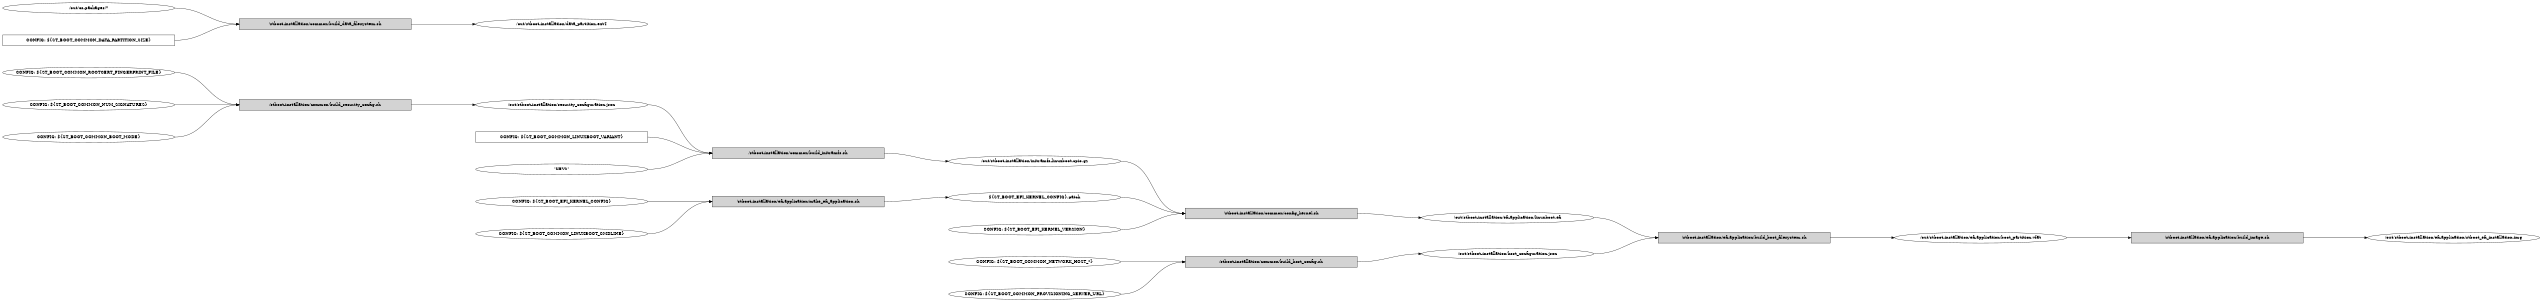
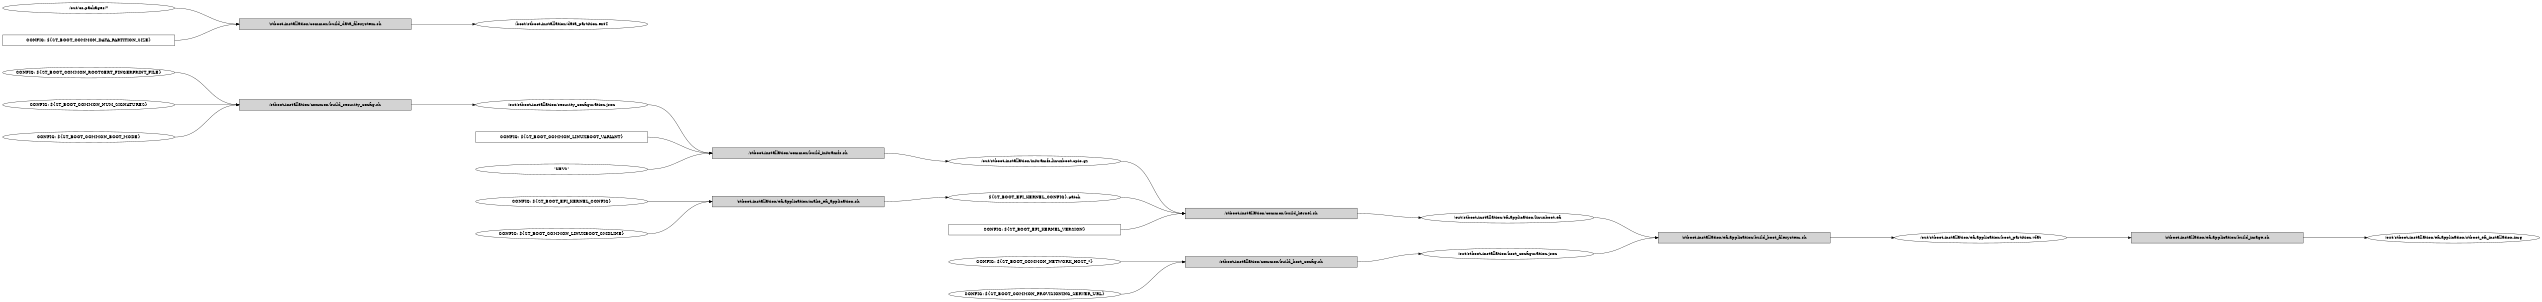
  digraph {
    constraint=false
    nodesep=1
    rankdir=LR
    ranksep=3
    node [fixedsize=true shape=ellipse style=solid]
    edge [headport=w tailport=e]
    "CONFIG: ${ST_BOOT_COMMON_ROOTCERT_FINGERPRINT_FILE}" [width=8]
    "CONFIG: ${ST_BOOT_COMMON_NUM_SIGNATURES}" [width=8]
    "CONFIG: ${ST_BOOT_COMMON_BOOT_MODE}" [width=8]
    "/out/stboot-installation/security_configuration.json" [width=8]
    "CONFIG: ${ST_BOOT_COMMON_LINUXBOOT_VARIANT}" [shape=box width=8]
    "\"KEYS\"" [width=8]
    "/out/stboot-installation/initramfs-linuxboot.cpio.gz" [width=8]
    "CONFIG: ${ST_BOOT_EFI_KERNEL_CONFIG}" [width=8]
    "CONFIG: ${ST_BOOT_COMMON_LINUXBOOT_CMDLINE}" [width=8]
    "${ST_BOOT_EFI_KERNEL_CONFIG}.patch" [width=8]
-   "CONFIG: ${ST_BOOT_EFI_KERNEL_VERSION}" [width=8]
+   "CONFIG: ${ST_BOOT_EFI_KERNEL_VERSION}" [shape=box width=8]
    "/out/stboot-installation/efi-application/linuxboot.efi" [width=8]
    "CONFIG: ${ST_BOOT_COMMON_NETWORK_HOST_*}" [width=8]
    "CONFIG: ${ST_BOOT_COMMON_PROVISIONING_SERVER_URL}" [width=8]
    "/out/stboot-installation/host_configuration.json" [width=8]
    "/out/stboot-installation/efi-application/boot_partition.vfat" [width=8]
    "/out/os-packages/\*" [width=8]
    "CONFIG: ${ST_BOOT_COMMON_DATA_PARTITION_SIZE}" [shape=box width=8]
-   "/out/stboot-installation/data_partition.ext4" [width=8]
+   "/out/stboot-installation/data_partition.ext4" [width=8 label="/boot/stboot-installation/data_partition.ext4"]
    "/out/stboot-installation/efi-application/stboot_efi_installation.img" [width=8]
    "/stboot-installation/common/build_security_config.sh" [shape=box style=filled width=8]
    "/stboot-installation/common/build_initramfs.sh" [shape=box style=filled width=8]
-   "/stboot-installation/common/build_kernel.sh" [shape=box style=filled width=8 label="/stboot-installation/common/config_kernel.sh"]
+   "/stboot-installation/common/build_kernel.sh" [shape=box style=filled width=8]
    "/stboot-installation/efi-application/make_efi_application.sh" [shape=box style=filled width=8]
    "/stboot-installation/efi-application/build_boot_filesystem.sh" [shape=box style=filled width=8]
    "/stboot-installation/common/build_host_config.sh" [shape=box style=filled width=8]
    "/stboot-installation/efi-application/build_image.sh" [shape=box style=filled width=8]
    "/stboot-installation/common/build_data_filesystem.sh" [shape=box style=filled width=8]
    subgraph sub_1 {
      "CONFIG: ${ST_BOOT_COMMON_ROOTCERT_FINGERPRINT_FILE}"
      "CONFIG: ${ST_BOOT_COMMON_NUM_SIGNATURES}"
      "CONFIG: ${ST_BOOT_COMMON_BOOT_MODE}"
    }
    subgraph sub_2 {
      "/out/stboot-installation/security_configuration.json"
    }
    subgraph sub_3 {
      "/out/stboot-installation/security_configuration.json"
      "CONFIG: ${ST_BOOT_COMMON_LINUXBOOT_VARIANT}"
      "\"KEYS\""
    }
    subgraph sub_4 {
      "/out/stboot-installation/initramfs-linuxboot.cpio.gz"
    }
    subgraph sub_5 {
      "CONFIG: ${ST_BOOT_EFI_KERNEL_CONFIG}"
      "CONFIG: ${ST_BOOT_COMMON_LINUXBOOT_CMDLINE}"
    }
    subgraph sub_6 {
      "${ST_BOOT_EFI_KERNEL_CONFIG}.patch"
    }
    subgraph sub_7 {
      "/out/stboot-installation/initramfs-linuxboot.cpio.gz"
      "${ST_BOOT_EFI_KERNEL_CONFIG}.patch"
      "CONFIG: ${ST_BOOT_EFI_KERNEL_VERSION}"
    }
    subgraph sub_8 {
      "/out/stboot-installation/efi-application/linuxboot.efi"
    }
    subgraph sub_9 {
      "CONFIG: ${ST_BOOT_COMMON_NETWORK_HOST_*}"
      "CONFIG: ${ST_BOOT_COMMON_PROVISIONING_SERVER_URL}"
    }
    subgraph sub_10 {
      "/out/stboot-installation/host_configuration.json"
    }
    subgraph sub_11 {
      "/out/stboot-installation/efi-application/linuxboot.efi"
      "/out/stboot-installation/host_configuration.json"
    }
    subgraph sub_12 {
      "/out/stboot-installation/efi-application/boot_partition.vfat"
    }
    subgraph sub_13 {
      "/out/os-packages/\*"
      "CONFIG: ${ST_BOOT_COMMON_DATA_PARTITION_SIZE}"
    }
    subgraph sub_14 {
      "/out/stboot-installation/data_partition.ext4"
    }
    subgraph sub_15 {
      "/out/stboot-installation/efi-application/boot_partition.vfat"
      "/out/stboot-installation/data_partition.ext4"
    }
    subgraph sub_16 {
      "/out/stboot-installation/efi-application/stboot_efi_installation.img"
    }
    "CONFIG: ${ST_BOOT_COMMON_ROOTCERT_FINGERPRINT_FILE}" -> "/stboot-installation/common/build_security_config.sh"
    "CONFIG: ${ST_BOOT_COMMON_NUM_SIGNATURES}" -> "/stboot-installation/common/build_security_config.sh"
    "CONFIG: ${ST_BOOT_COMMON_BOOT_MODE}" -> "/stboot-installation/common/build_security_config.sh"
    "/out/stboot-installation/security_configuration.json" -> "/stboot-installation/common/build_initramfs.sh"
    "CONFIG: ${ST_BOOT_COMMON_LINUXBOOT_VARIANT}" -> "/stboot-installation/common/build_initramfs.sh"
    "\"KEYS\"" -> "/stboot-installation/common/build_initramfs.sh"
    "/out/stboot-installation/initramfs-linuxboot.cpio.gz" -> "/stboot-installation/common/build_kernel.sh"
    "CONFIG: ${ST_BOOT_EFI_KERNEL_CONFIG}" -> "/stboot-installation/efi-application/make_efi_application.sh"
    "CONFIG: ${ST_BOOT_COMMON_LINUXBOOT_CMDLINE}" -> "/stboot-installation/efi-application/make_efi_application.sh"
    "${ST_BOOT_EFI_KERNEL_CONFIG}.patch" -> "/stboot-installation/common/build_kernel.sh"
    "CONFIG: ${ST_BOOT_EFI_KERNEL_VERSION}" -> "/stboot-installation/common/build_kernel.sh"
    "/out/stboot-installation/efi-application/linuxboot.efi" -> "/stboot-installation/efi-application/build_boot_filesystem.sh"
    "CONFIG: ${ST_BOOT_COMMON_NETWORK_HOST_*}" -> "/stboot-installation/common/build_host_config.sh"
    "CONFIG: ${ST_BOOT_COMMON_PROVISIONING_SERVER_URL}" -> "/stboot-installation/common/build_host_config.sh"
    "/out/stboot-installation/host_configuration.json" -> "/stboot-installation/efi-application/build_boot_filesystem.sh"
    "/out/stboot-installation/efi-application/boot_partition.vfat" -> "/stboot-installation/efi-application/build_image.sh"
    "/out/os-packages/\*" -> "/stboot-installation/common/build_data_filesystem.sh"
    "CONFIG: ${ST_BOOT_COMMON_DATA_PARTITION_SIZE}" -> "/stboot-installation/common/build_data_filesystem.sh"
    "/stboot-installation/common/build_security_config.sh" -> "/out/stboot-installation/security_configuration.json"
    "/stboot-installation/common/build_initramfs.sh" -> "/out/stboot-installation/initramfs-linuxboot.cpio.gz"
    "/stboot-installation/common/build_kernel.sh" -> "/out/stboot-installation/efi-application/linuxboot.efi"
    "/stboot-installation/efi-application/make_efi_application.sh" -> "${ST_BOOT_EFI_KERNEL_CONFIG}.patch"
    "/stboot-installation/efi-application/build_boot_filesystem.sh" -> "/out/stboot-installation/efi-application/boot_partition.vfat"
    "/stboot-installation/common/build_host_config.sh" -> "/out/stboot-installation/host_configuration.json"
    "/stboot-installation/efi-application/build_image.sh" -> "/out/stboot-installation/efi-application/stboot_efi_installation.img"
    "/stboot-installation/common/build_data_filesystem.sh" -> "/out/stboot-installation/data_partition.ext4"
  }
